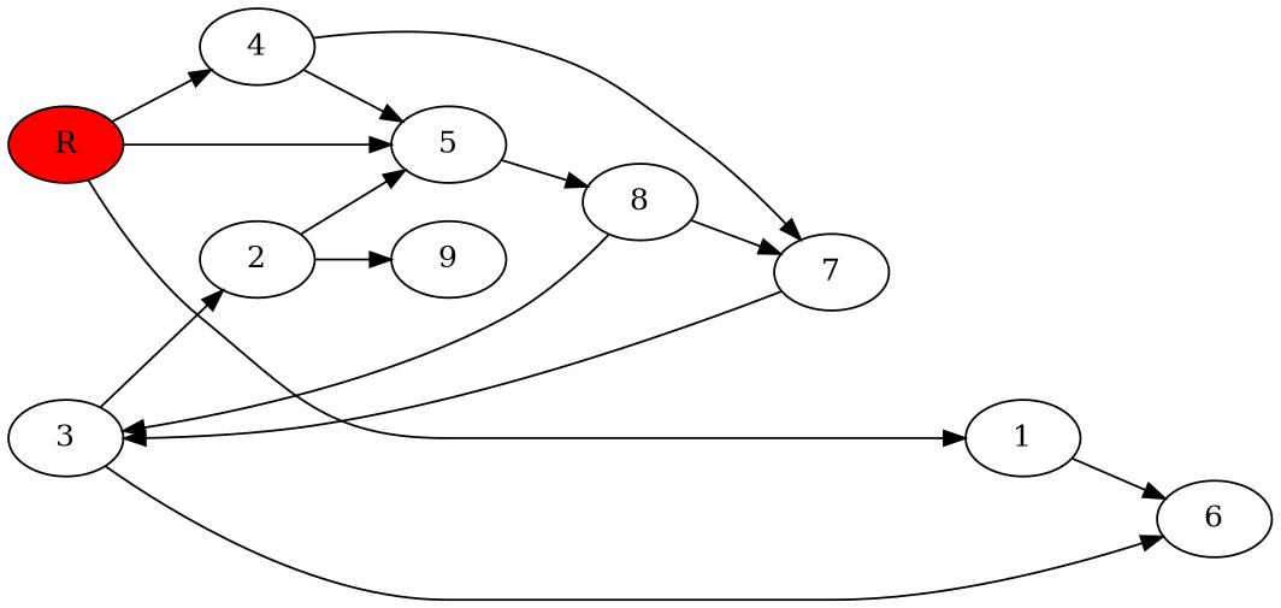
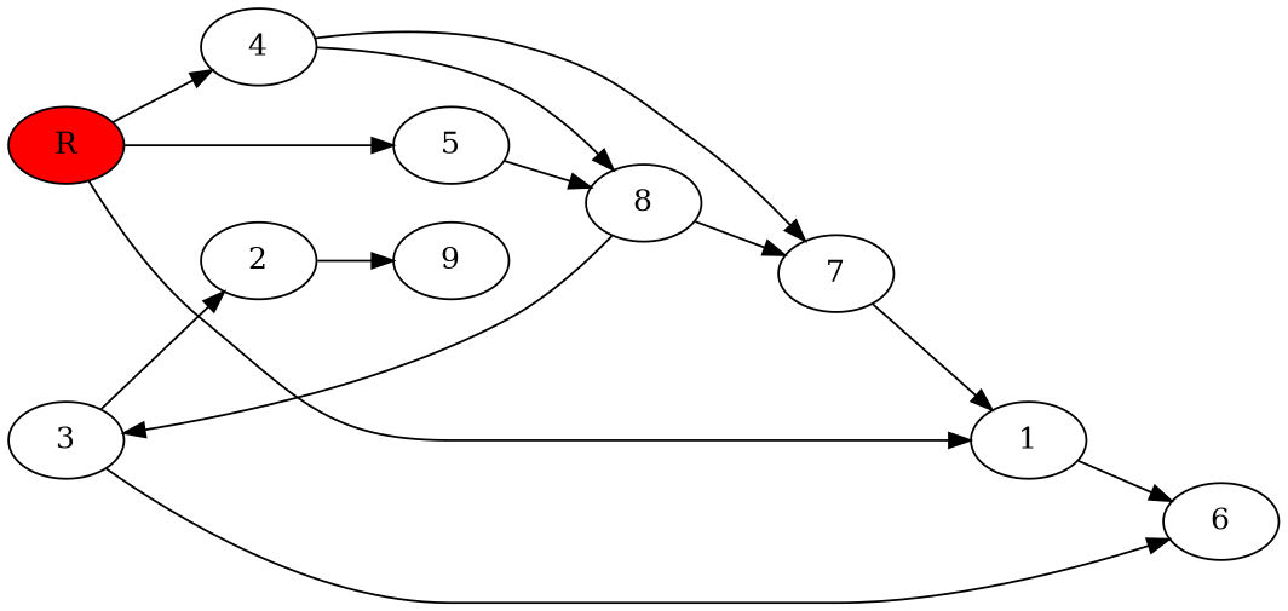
  digraph {
    rankdir=LR
    1
    6
    2
    5
    9
    8
    3
    4
    7
    R [fillcolor="#ff0000" style=filled]
    1 -> 6
-   2 -> 5
    2 -> 9
    5 -> 8
    8 -> 3
    8 -> 7
    3 -> 6
    3 -> 2
-   4 -> 5
+   4 -> 8
    4 -> 7
-   7 -> 3
+   7 -> 1
    R -> 1
    R -> 5
    R -> 4
  }
